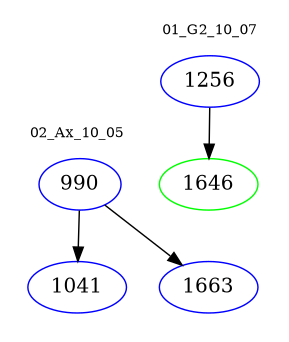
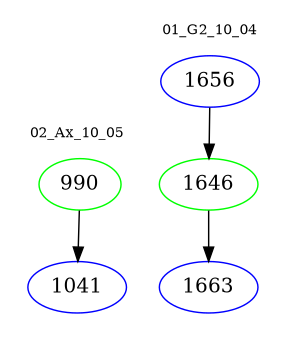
  digraph {
    node [color=blue]
    edge [color=black]
-   n1 [label=990]
+   n1 [color=green label=990]
    n2 [label=1041]
-   n3 [label=1256]
+   n3 [label=1656]
    n4 [color=green label=1646]
    n5 [label=1663]
    subgraph cluster_1 {
      color=white
      fontsize=10
      label="02_Ax_10_05"
      n1
      n2
    }
    subgraph cluster_2 {
      color=white
      fontsize=10
-     label="01_G2_10_07"
+     label="01_G2_10_04"
      n3
      n4
      n5
    }
    n1 -> n2
    n3 -> n4
-   n1 -> n5
+   n4 -> n5
  }
